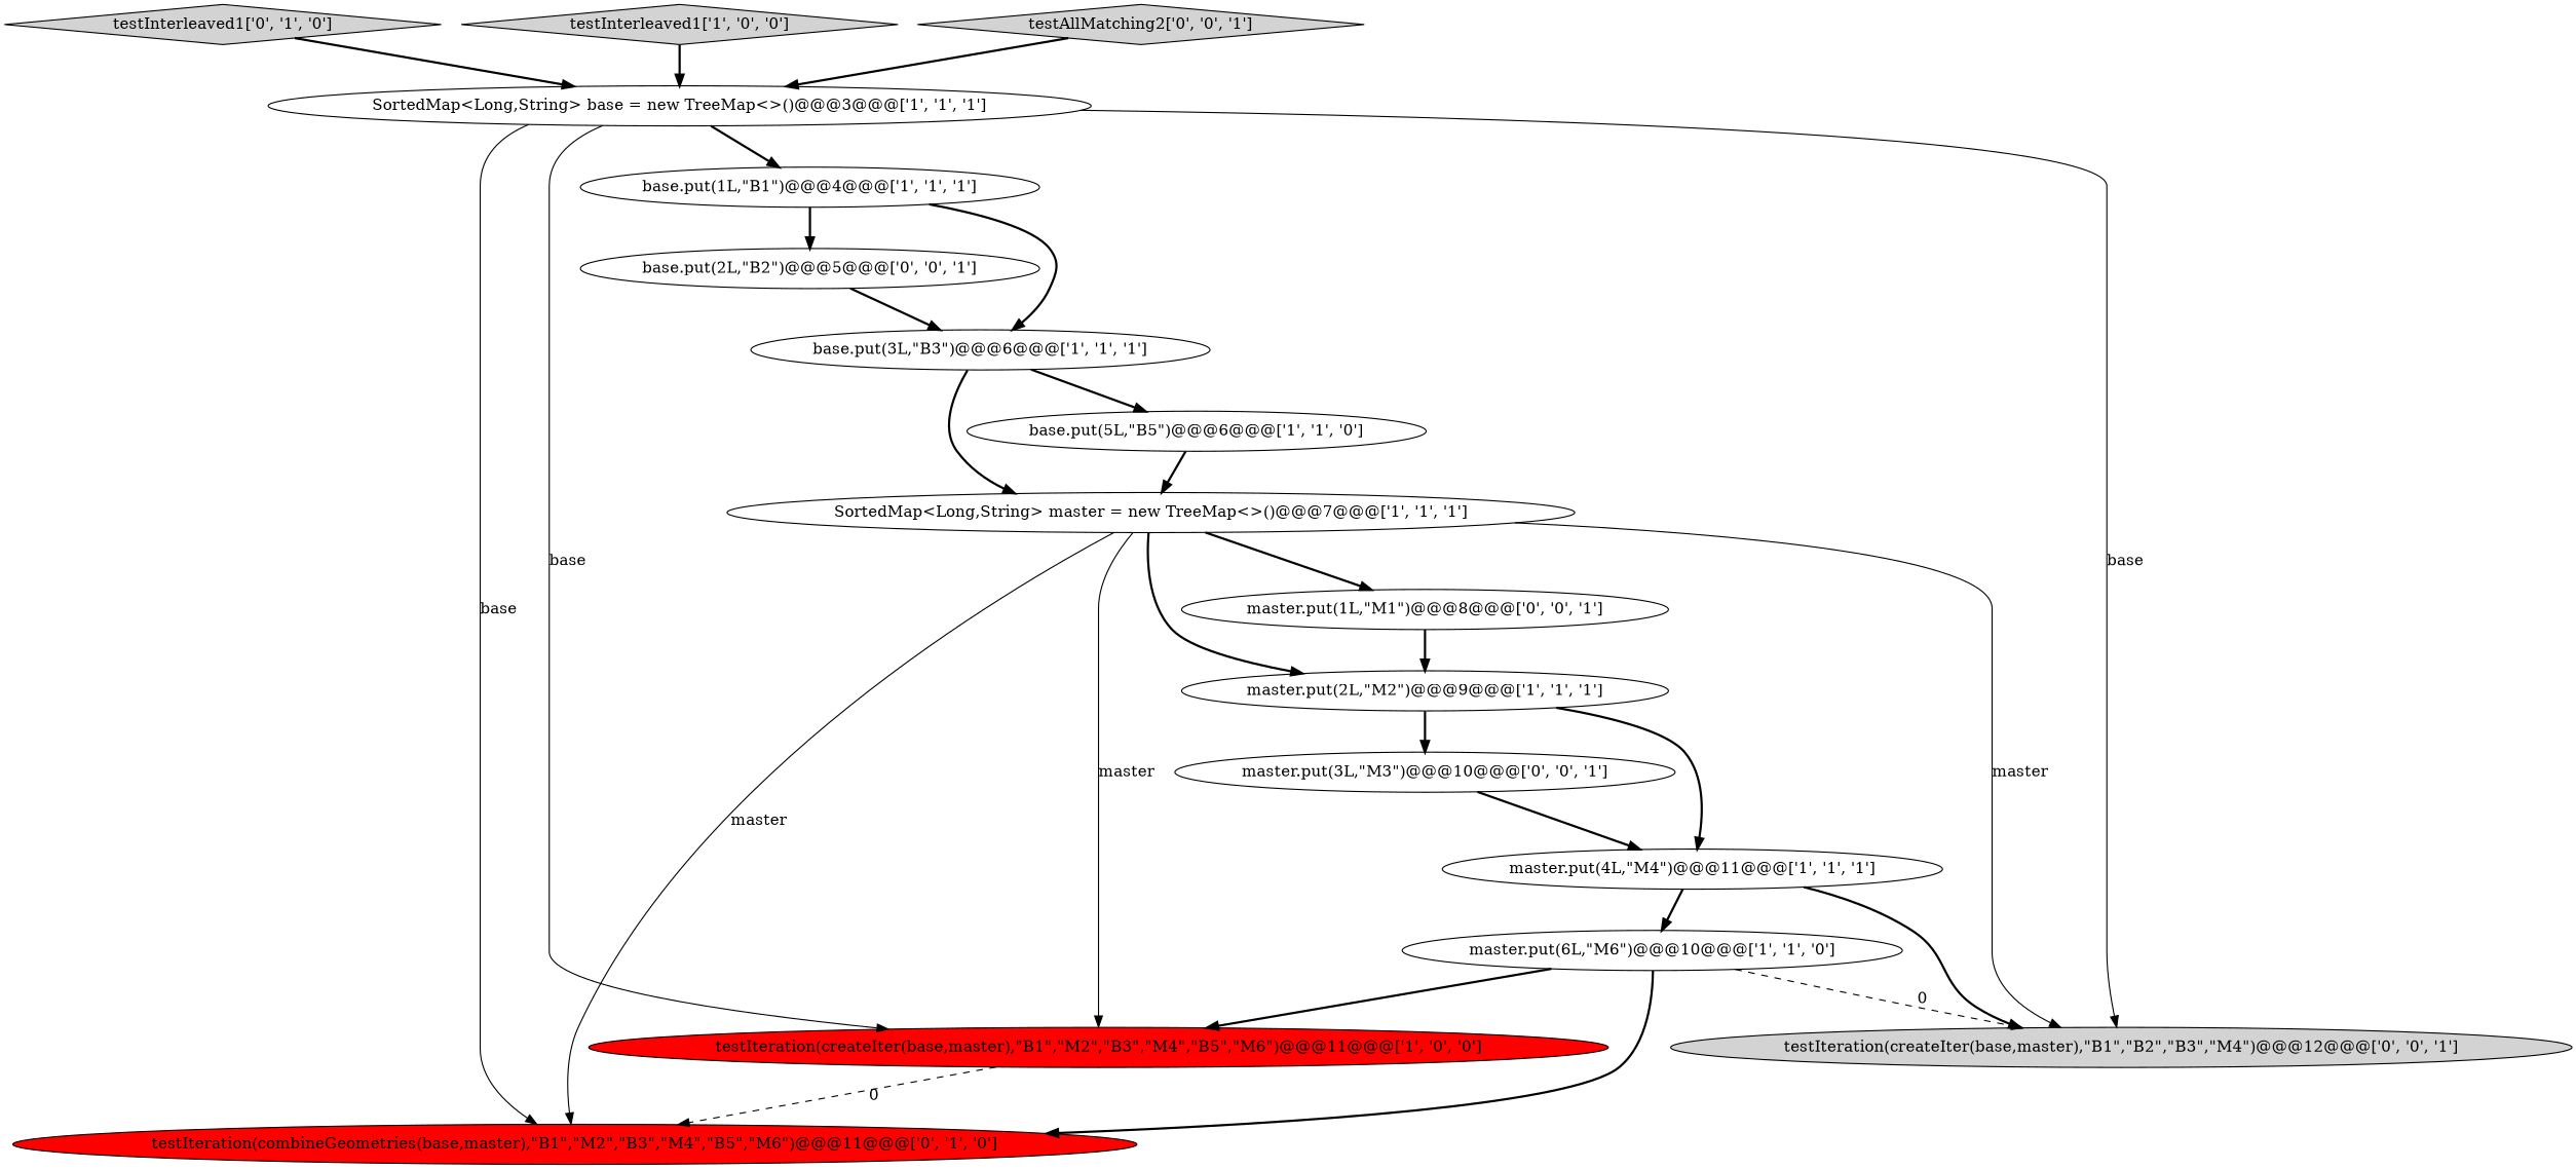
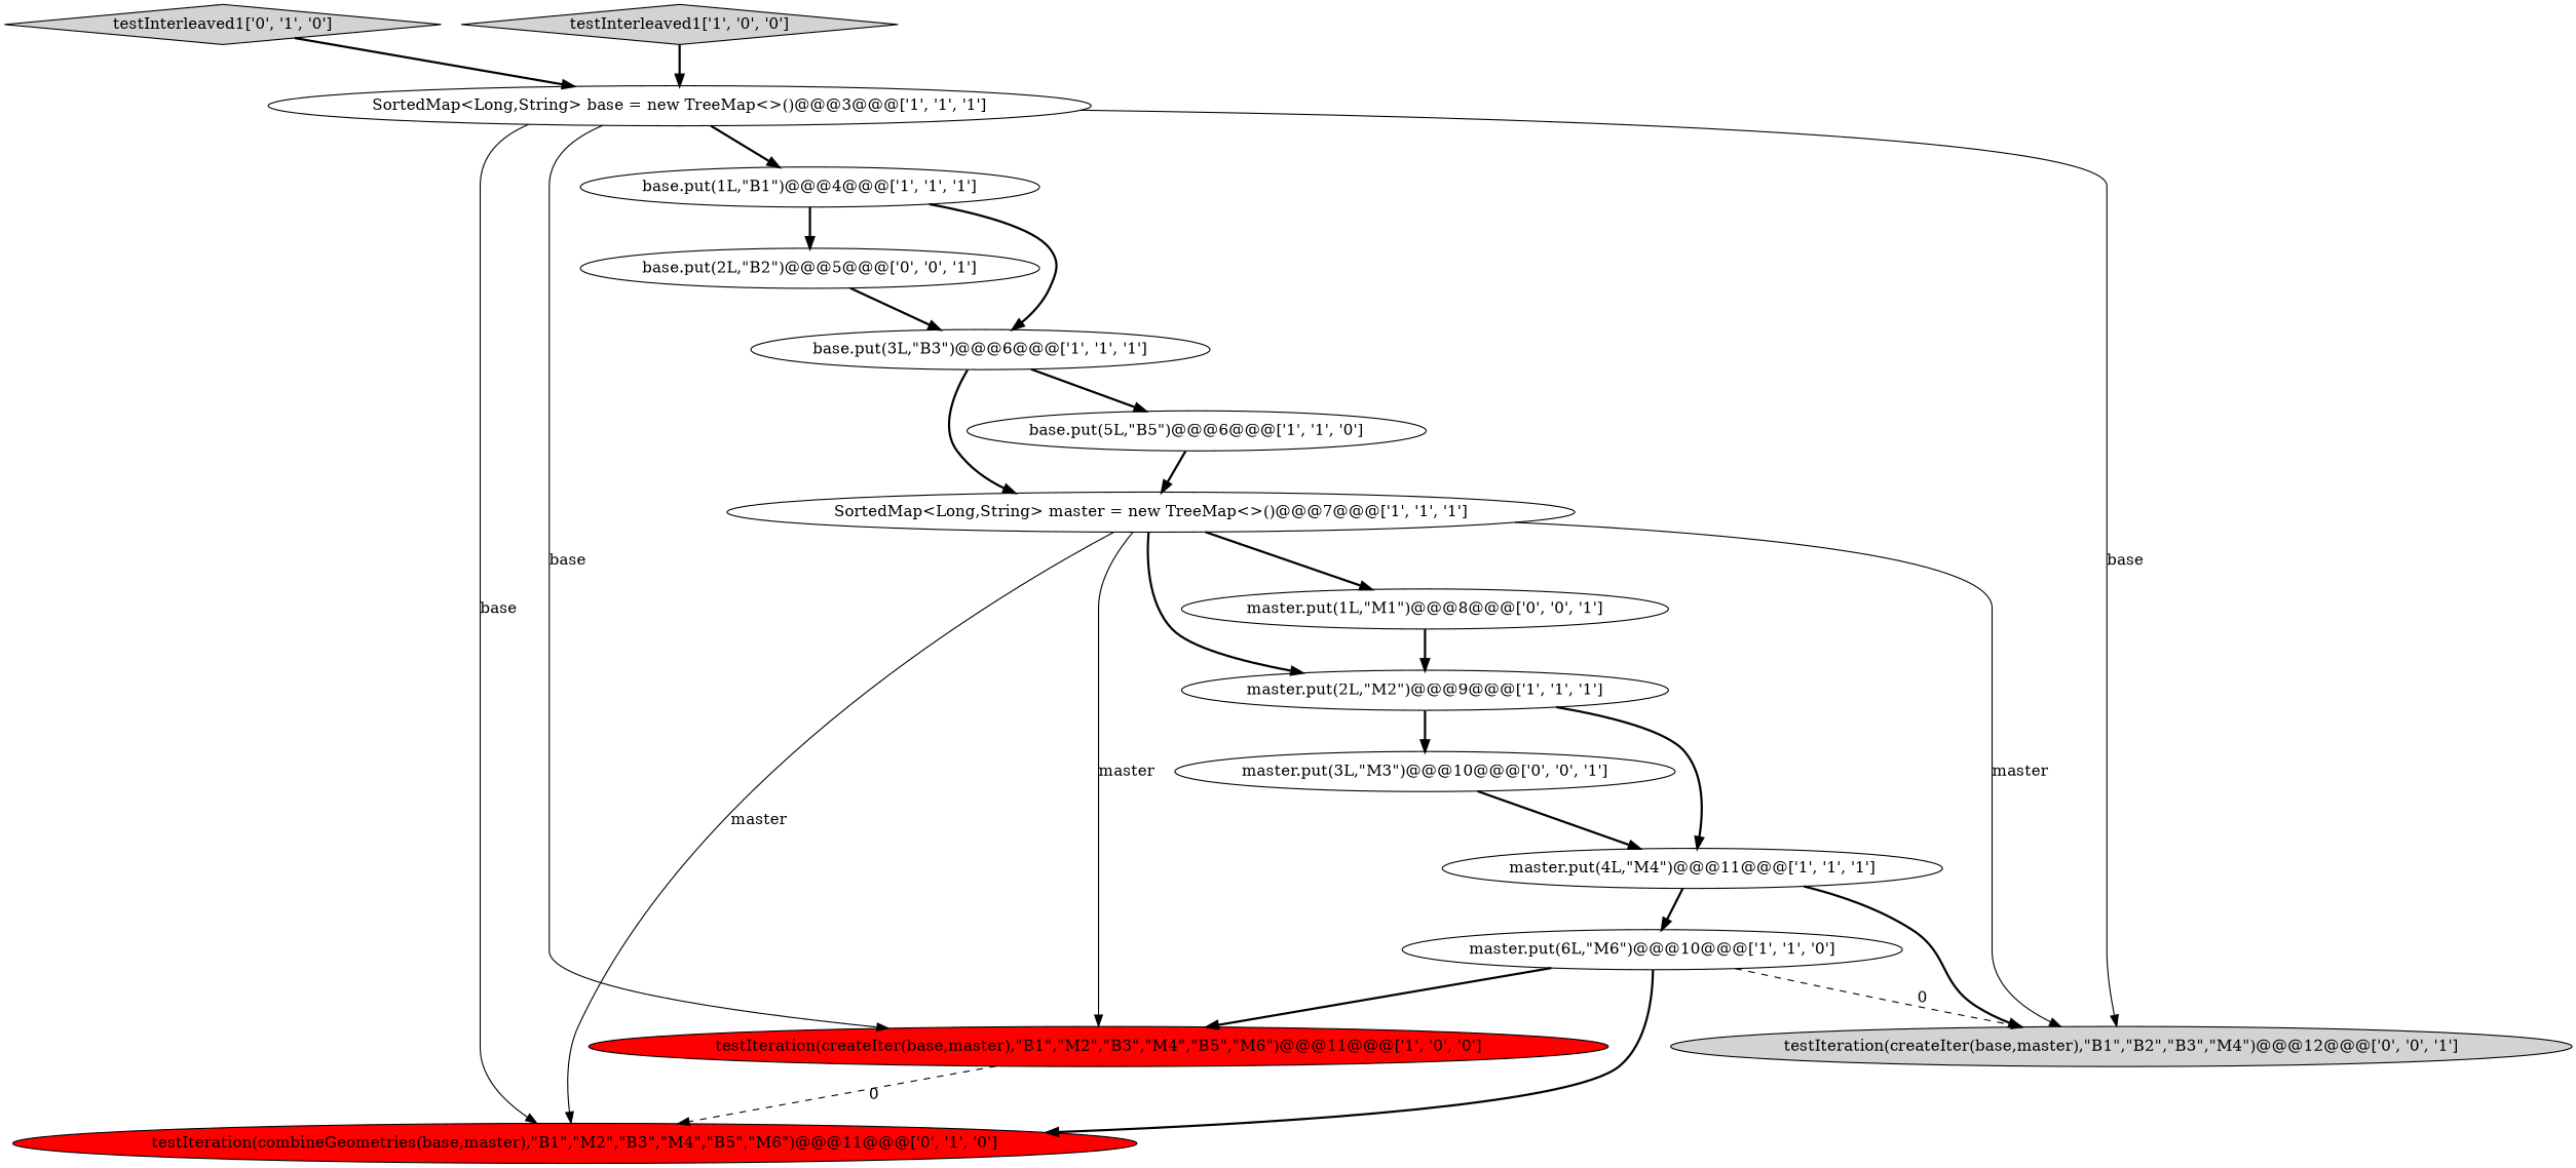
  digraph {
    node [fillcolor=white shape=ellipse style=filled]
    edge [style=bold]
    n1 [label="master.put(6L,\"M6\")@@@10@@@['1', '1', '0']"]
    n2 [fillcolor=red label="testIteration(createIter(base,master),\"B1\",\"M2\",\"B3\",\"M4\",\"B5\",\"M6\")@@@11@@@['1', '0', '0']"]
    n3 [fillcolor=red label="testIteration(combineGeometries(base,master),\"B1\",\"M2\",\"B3\",\"M4\",\"B5\",\"M6\")@@@11@@@['0', '1', '0']"]
    n4 [fillcolor=lightgray label="testIteration(createIter(base,master),\"B1\",\"B2\",\"B3\",\"M4\")@@@12@@@['0', '0', '1']"]
    n5 [fillcolor=lightgray label="testInterleaved1['0', '1', '0']" shape=diamond]
    n6 [label="SortedMap<Long,String> base = new TreeMap<>()@@@3@@@['1', '1', '1']"]
    n7 [fillcolor=lightgray label="testInterleaved1['1', '0', '0']" shape=diamond]
-   n8 [fillcolor=lightgray label="testAllMatching2['0', '0', '1']" shape=diamond]
    n9 [label="base.put(2L,\"B2\")@@@5@@@['0', '0', '1']"]
    n10 [label="base.put(3L,\"B3\")@@@6@@@['1', '1', '1']"]
    n11 [label="master.put(4L,\"M4\")@@@11@@@['1', '1', '1']"]
    n12 [label="SortedMap<Long,String> master = new TreeMap<>()@@@7@@@['1', '1', '1']"]
    n13 [label="master.put(1L,\"M1\")@@@8@@@['0', '0', '1']"]
    n14 [label="master.put(2L,\"M2\")@@@9@@@['1', '1', '1']"]
    n15 [label="master.put(3L,\"M3\")@@@10@@@['0', '0', '1']"]
    n16 [label="base.put(5L,\"B5\")@@@6@@@['1', '1', '0']"]
    n17 [label="base.put(1L,\"B1\")@@@4@@@['1', '1', '1']"]
    n1 -> n2
    n1 -> n3
    n1 -> n4 [label=0 style=dashed]
    n2 -> n3 [label=0 style=dashed]
    n5 -> n6
    n6 -> n2 [label=base style=solid]
    n6 -> n3 [label=base style=solid]
    n6 -> n4 [label=base style=solid]
    n6 -> n17
    n7 -> n6
-   n8 -> n6
    n9 -> n10
    n10 -> n12
    n10 -> n16
    n11 -> n1
    n11 -> n4
    n12 -> n2 [label=master style=solid]
    n12 -> n3 [label=master style=solid]
    n12 -> n4 [label=master style=solid]
    n12 -> n13
    n12 -> n14
    n13 -> n14
    n14 -> n11
    n14 -> n15
    n15 -> n11
    n16 -> n12
    n17 -> n9
    n17 -> n10
  }
